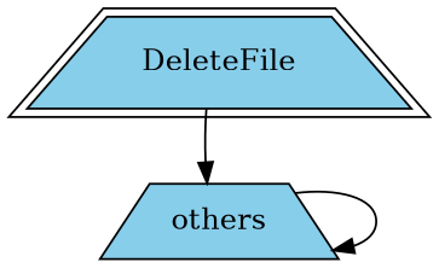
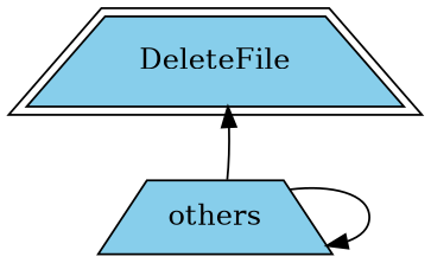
  digraph {
    node [fillcolor=skyblue style=filled shape=trapezium]
    n1 [label=DeleteFile peripheries=2]
    n2 [label=others]
-   n1 -> n2
+   n2 -> n1
    n2 -> n2
  }
